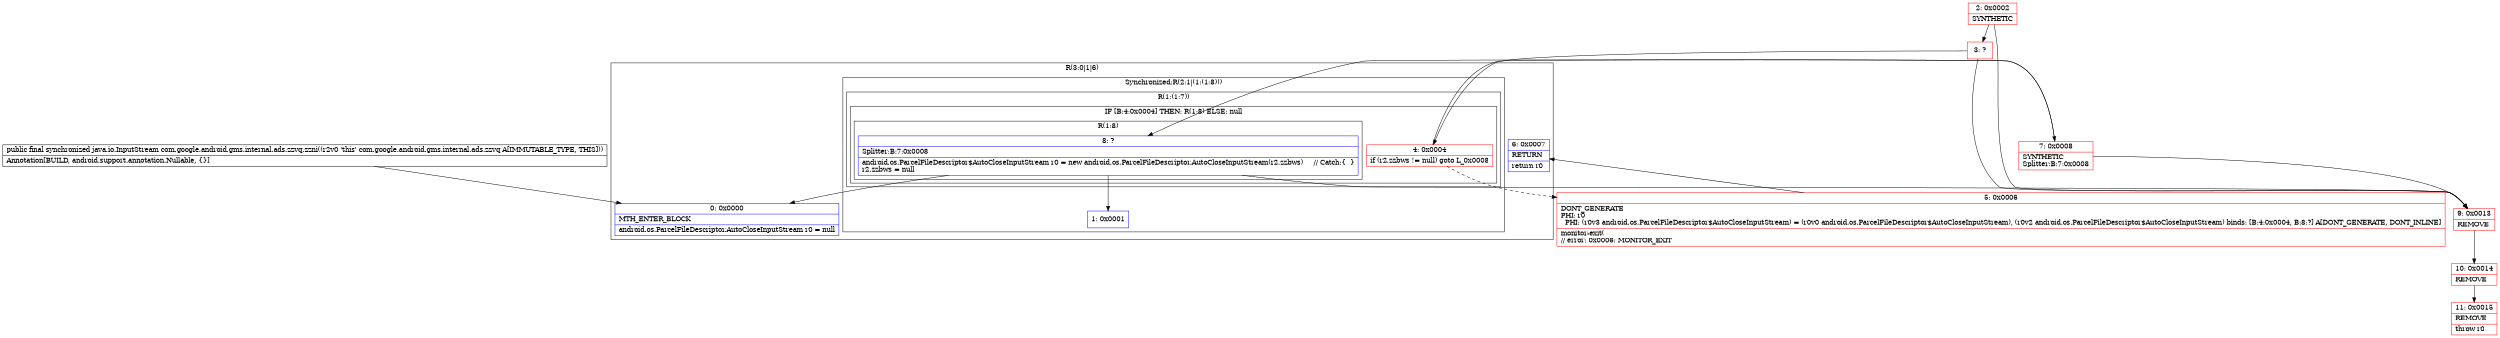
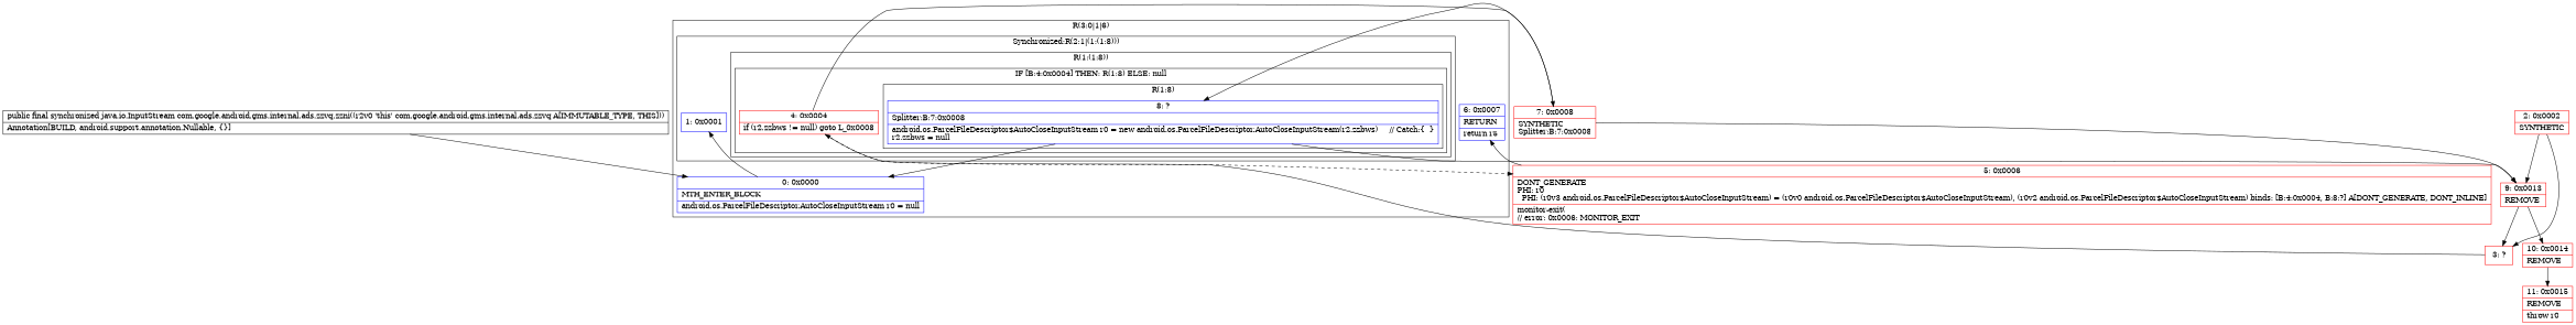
  digraph {
    fontname="DejaVu Serif"
    node [color=red fontname="DejaVu Serif" shape=record]
    edge [fontname="DejaVu Serif"]
    n1 [color=blue label="{8\:\ ?|Splitter:B:7:0x0008\l|android.os.ParcelFileDescriptor$AutoCloseInputStream r0 = new android.os.ParcelFileDescriptor.AutoCloseInputStream(r2.zzbws)     \/\/ Catch:\{  \}\lr2.zzbws = null\l}"]
    n2 [label="{4\:\ 0x0004|if (r2.zzbws != null) goto L_0x0008\l}"]
    n3 [color=blue label="{1\:\ 0x0001}"]
    n4 [color=blue label="{0\:\ 0x0000|MTH_ENTER_BLOCK\l|android.os.ParcelFileDescriptor.AutoCloseInputStream r0 = null\l}"]
-   n5 [color=blue label="{6\:\ 0x0007|RETURN\l|return r0\l}"]
+   n5 [color=blue label="{6\:\ 0x0007|RETURN\l|return r5\l}"]
    n6 [label="{9\:\ 0x0013|REMOVE\l}"]
    n7 [label="{5\:\ 0x0006|DONT_GENERATE\lPHI: r0 \l  PHI: (r0v3 android.os.ParcelFileDescriptor$AutoCloseInputStream) = (r0v0 android.os.ParcelFileDescriptor$AutoCloseInputStream), (r0v2 android.os.ParcelFileDescriptor$AutoCloseInputStream) binds: [B:4:0x0004, B:8:?] A[DONT_GENERATE, DONT_INLINE]\l|monitor\-exit(\l\/\/ error: 0x0006: MONITOR_EXIT  \l}"]
    n8 [label="{7\:\ 0x0008|SYNTHETIC\lSplitter:B:7:0x0008\l}"]
    n9 [label="{2\:\ 0x0002|SYNTHETIC\l}"]
    n10 [label="{3\:\ ?}"]
    n11 [label="{10\:\ 0x0014|REMOVE\l}"]
    n12 [label="{11\:\ 0x0015|REMOVE\l|throw r0\l}"]
    n13 [label="{public final synchronized java.io.InputStream com.google.android.gms.internal.ads.zzvq.zzni((r2v0 'this' com.google.android.gms.internal.ads.zzvq A[IMMUTABLE_TYPE, THIS]))  | Annotation[BUILD, android.support.annotation.Nullable, \{\}]\l}" color=""]
    subgraph cluster_1 {
      label="R(3:0|1|6)"
      n4
      n5
      subgraph cluster_2 {
        label="Synchronized:R(2:1|(1:(1:8)))"
        n3
        subgraph cluster_3 {
-         label="R(1:(1:7))"
+         label="R(1:(1:8))"
          subgraph cluster_4 {
            label="IF [B:4:0x0004] THEN: R(1:8) ELSE: null"
            n2
            subgraph cluster_5 {
              label="R(1:8)"
              n1
            }
          }
        }
      }
    }
    n1 -> n4
    n1 -> n6
    n2 -> n7 [style=dashed]
    n2 -> n8
-   n1 -> n3
+   n4 -> n3
    n6 -> n11
    n7 -> n5
    n8 -> n1
    n8 -> n6
    n9 -> n6
    n9 -> n10
    n10 -> n2
-   n10 -> n6
+   n6 -> n10
    n11 -> n12
    n13 -> n4
  }
